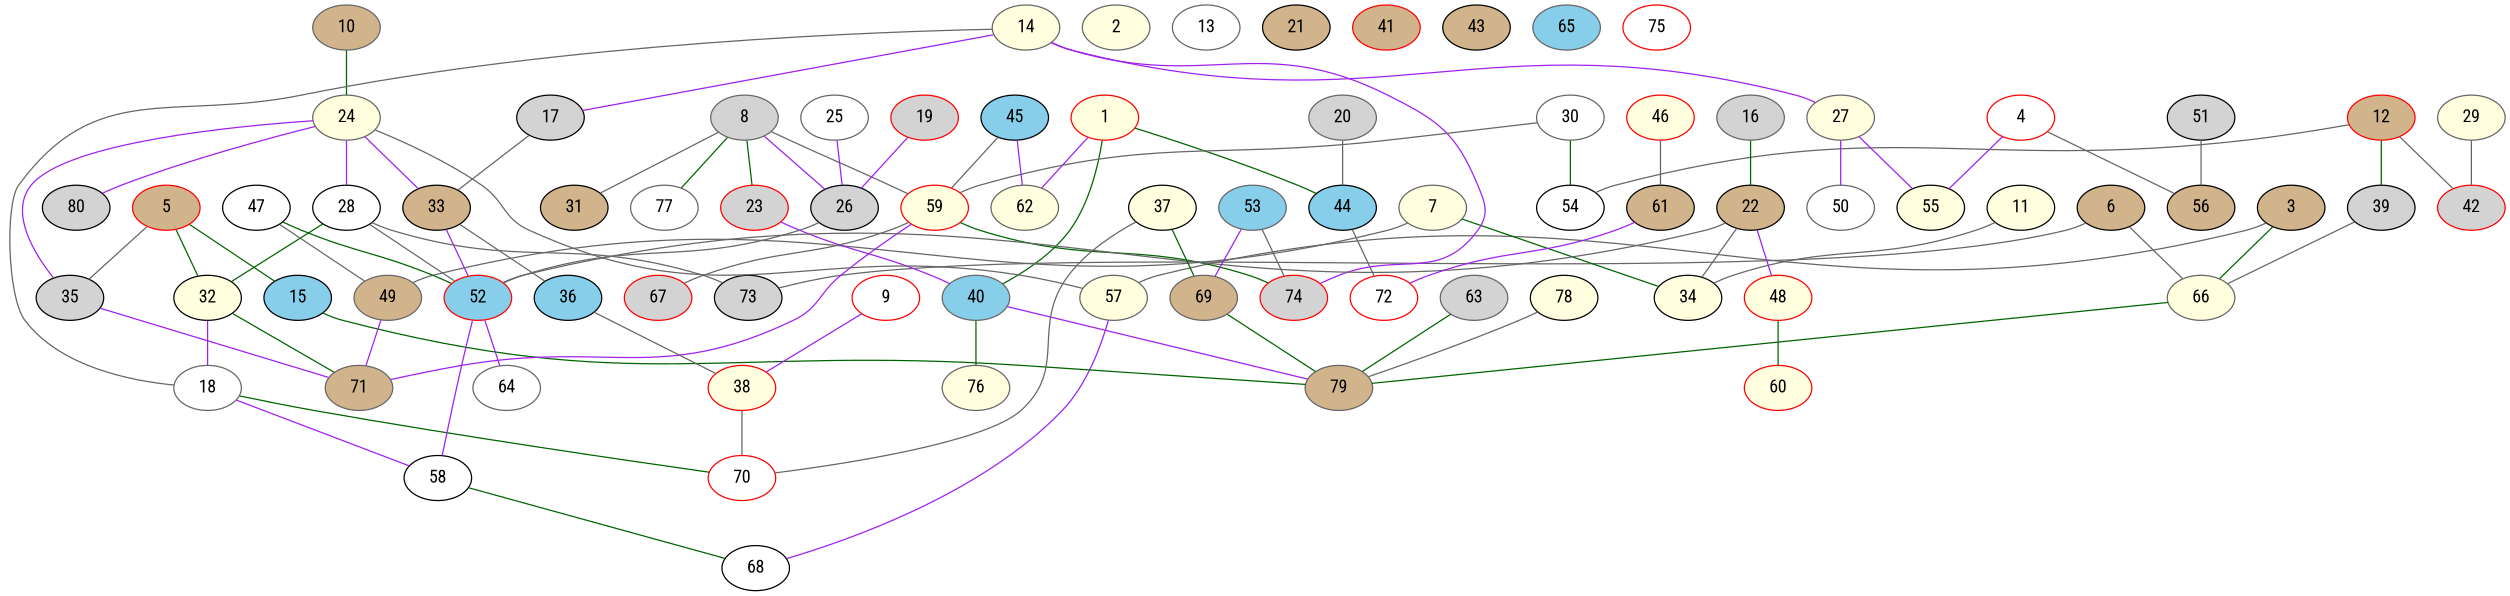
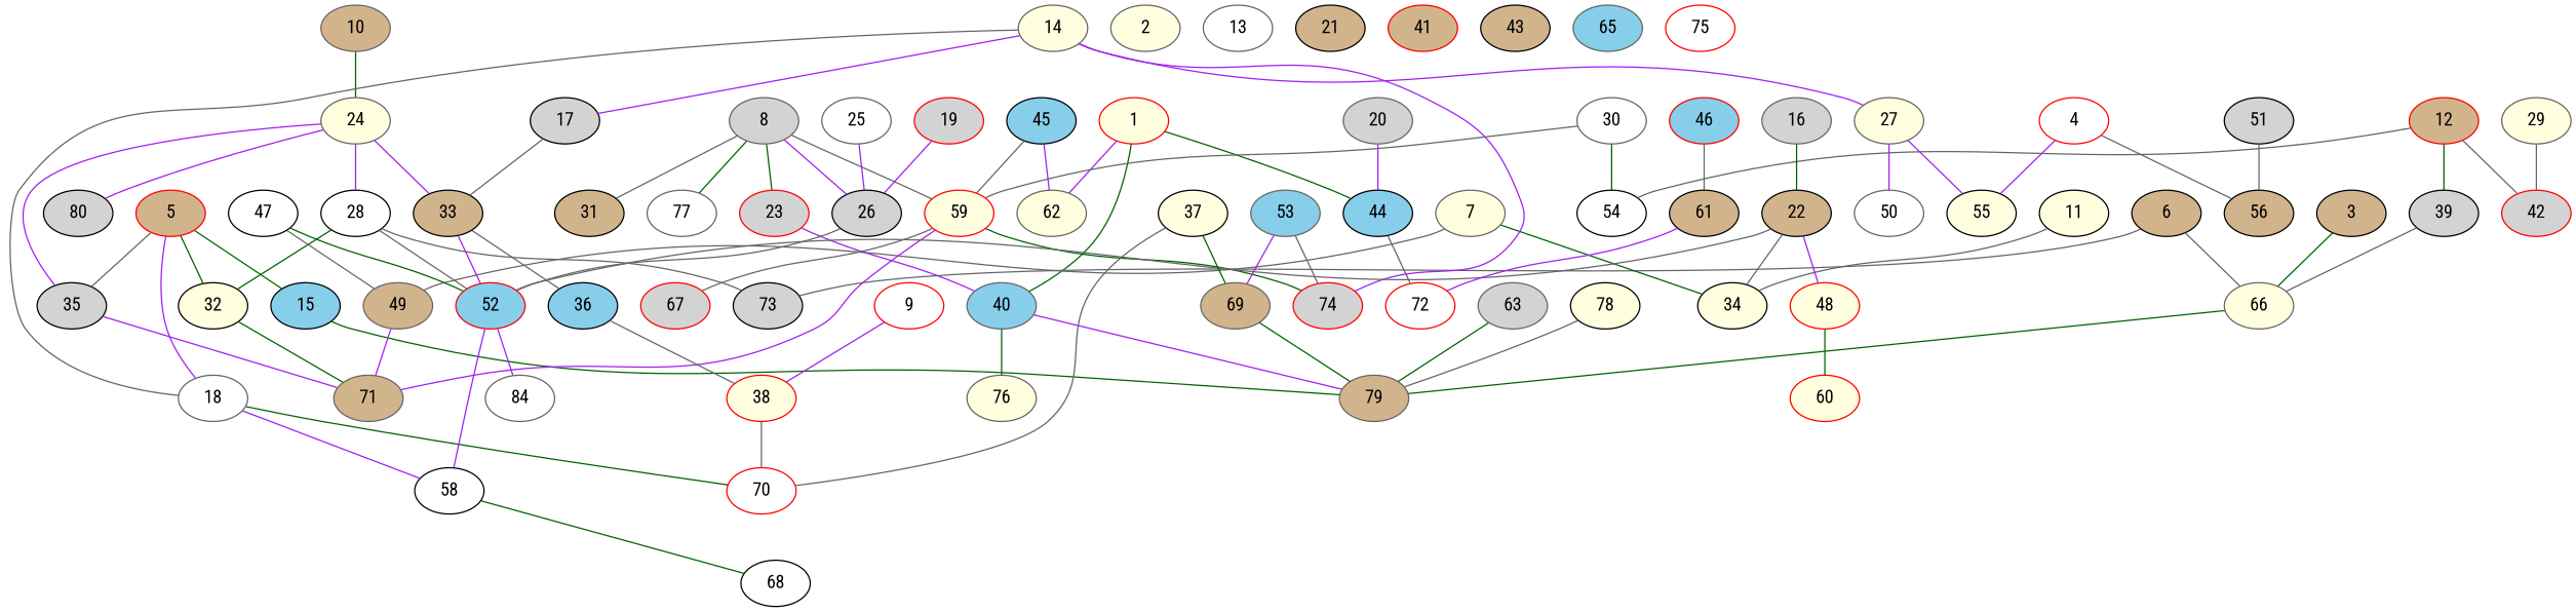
  graph {
    fontname="Roboto Condensed"
    node [color=black fillcolor=lightyellow fontname="Roboto Condensed" style=filled]
    edge [color=gray40 fontname="Roboto Condensed"]
    1 [color=red]
    40 [color=gray40 fillcolor=skyblue]
    44 [fillcolor=skyblue]
    62 [color=gray40]
    4 [color=red fillcolor=white]
    55
    56 [fillcolor=tan]
    79 [color=gray40 fillcolor=tan]
    76 [color=gray40]
    72 [color=red fillcolor=white]
    2 [color=gray40]
    3 [fillcolor=tan]
-   57 [color=gray40]
    66 [color=gray40]
    68 [fillcolor=white]
    5 [color=red fillcolor=tan]
    15 [fillcolor=skyblue]
    18 [color=gray40 fillcolor=white]
    32
    35 [fillcolor=lightgrey]
    58 [fillcolor=white]
    70 [color=red fillcolor=white]
    71 [color=gray40 fillcolor=tan]
    6 [fillcolor=tan]
    73 [fillcolor=lightgrey]
    34
    7 [color=gray40]
    49 [color=gray40 fillcolor=tan]
    8 [color=gray40 fillcolor=lightgrey]
    23 [color=red fillcolor=lightgrey]
    26 [fillcolor=lightgrey]
    31 [fillcolor=tan]
    59 [color=red]
    77 [color=gray40 fillcolor=white]
    52 [color=red fillcolor=skyblue]
    74 [color=red fillcolor=lightgrey]
    67 [color=red fillcolor=lightgrey]
    9 [color=red fillcolor=white]
    38 [color=red]
    10 [color=gray40 fillcolor=tan]
    24 [color=gray40]
    33 [fillcolor=tan]
    28 [fillcolor=white]
    80 [fillcolor=lightgrey]
    11
    12 [color=red fillcolor=tan]
    39 [fillcolor=lightgrey]
    42 [color=red fillcolor=lightgrey]
    54 [fillcolor=white]
    13 [color=gray40 fillcolor=white]
    14 [color=gray40]
    17 [fillcolor=lightgrey]
    27 [color=gray40]
    50 [color=gray40 fillcolor=white]
    16 [color=gray40 fillcolor=lightgrey]
    22 [fillcolor=tan]
    48 [color=red]
    36 [fillcolor=skyblue]
    19 [color=red fillcolor=lightgrey]
    20 [color=gray40 fillcolor=lightgrey]
    21 [fillcolor=tan]
    60 [color=red]
-   64 [color=gray40 fillcolor=white]
+   64 [color=gray40 fillcolor=white label=84]
    25 [color=gray40 fillcolor=white]
    29 [color=gray40]
    30 [color=gray40 fillcolor=white]
    37
    69 [color=gray40 fillcolor=tan]
    41 [color=red fillcolor=tan]
    43 [fillcolor=tan]
    45 [fillcolor=skyblue]
-   46 [color=red]
+   46 [color=red fillcolor=skyblue]
    61 [fillcolor=tan]
    47 [fillcolor=white]
    51 [fillcolor=lightgrey]
    53 [color=gray40 fillcolor=skyblue]
    63 [color=gray40 fillcolor=lightgrey]
    65 [color=gray40 fillcolor=skyblue]
    75 [color=red fillcolor=white]
    78
    1 -- 40 [color=darkgreen]
    1 -- 44 [color=darkgreen]
    1 -- 62 [color=purple]
    40 -- 79 [color=purple]
    40 -- 76 [color=darkgreen]
    44 -- 72
    4 -- 55 [color=purple]
    4 -- 56
-   3 -- 57
    3 -- 66 [color=darkgreen]
-   57 -- 68 [color=purple]
    66 -- 79 [color=darkgreen]
    5 -- 15 [color=darkgreen]
-   32 -- 18 [color=purple]
+   5 -- 18 [color=purple]
    5 -- 32 [color=darkgreen]
    5 -- 35
    15 -- 79 [color=darkgreen]
    18 -- 58 [color=purple]
    18 -- 70 [color=darkgreen]
    32 -- 71 [color=darkgreen]
    35 -- 71 [color=purple]
    58 -- 68 [color=darkgreen]
    6 -- 66
    6 -- 73
    7 -- 34 [color=darkgreen]
    7 -- 49
    49 -- 71 [color=purple]
    8 -- 23 [color=darkgreen]
    8 -- 26 [color=purple]
    8 -- 31
    8 -- 59
    8 -- 77 [color=darkgreen]
    23 -- 40 [color=purple]
    26 -- 52
    59 -- 71 [color=purple]
    59 -- 74 [color=darkgreen]
    59 -- 67
    52 -- 58 [color=purple]
    52 -- 64 [color=purple]
    9 -- 38 [color=purple]
    38 -- 70
    10 -- 24 [color=darkgreen]
-   24 -- 57
    24 -- 35 [color=purple]
    24 -- 33 [color=purple]
    24 -- 28 [color=purple]
    24 -- 80 [color=purple]
    33 -- 52 [color=purple]
    33 -- 36
    28 -- 32 [color=darkgreen]
    28 -- 73
    28 -- 52
    11 -- 34
    12 -- 39 [color=darkgreen]
    12 -- 42
    12 -- 54
    39 -- 66
    14 -- 18
    14 -- 74 [color=purple]
    14 -- 17 [color=purple]
    14 -- 27 [color=purple]
    17 -- 33
    27 -- 55 [color=purple]
    27 -- 50 [color=purple]
    16 -- 22 [color=darkgreen]
    22 -- 34
    22 -- 52
    22 -- 48 [color=purple]
    48 -- 60 [color=darkgreen]
    36 -- 38
    19 -- 26 [color=purple]
-   20 -- 44
+   20 -- 44 [color=purple]
    25 -- 26 [color=purple]
    29 -- 42
    30 -- 59
    30 -- 54 [color=darkgreen]
    37 -- 70
    37 -- 69 [color=darkgreen]
    69 -- 79 [color=darkgreen]
    45 -- 62 [color=purple]
    45 -- 59
    46 -- 61
    61 -- 72 [color=purple]
    47 -- 49
    47 -- 52 [color=darkgreen]
    51 -- 56
    53 -- 74
    53 -- 69 [color=purple]
    63 -- 79 [color=darkgreen]
    78 -- 79
  }
